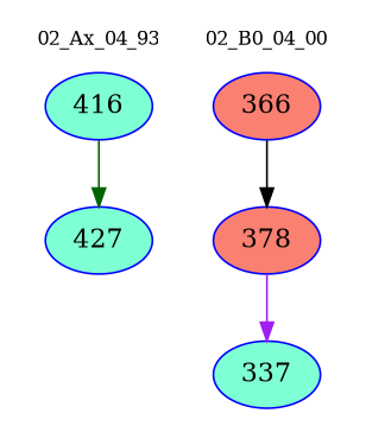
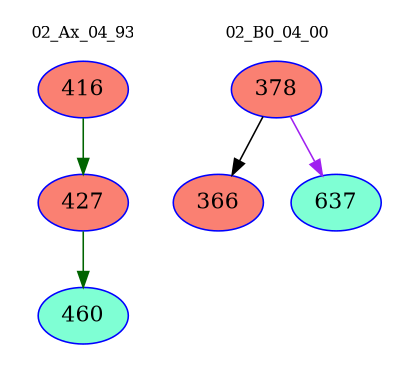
  digraph {
    node [color=blue fillcolor=salmon style=filled]
    edge [color=darkgreen]
-   n1 [fillcolor=aquamarine label=416]
-   n2 [fillcolor=aquamarine label=427]
+   n1 [label=416]
+   n2 [label=427]
+   n3 [fillcolor=aquamarine label=460]
    n4 [label=366]
    n5 [label=378]
-   n6 [fillcolor=aquamarine label=337]
+   n6 [fillcolor=aquamarine label=637]
    subgraph cluster_1 {
      color=white
      fontsize=10
      label="02_Ax_04_93"
      n1
      n2
+     n3
    }
    subgraph cluster_2 {
      color=white
      fontsize=10
      label="02_B0_04_00"
      n4
      n5
      n6
    }
    n1 -> n2
-   n4 -> n5 [color=black]
+   n2 -> n3
+   n5 -> n4 [color=black]
    n5 -> n6 [color=purple]
  }
